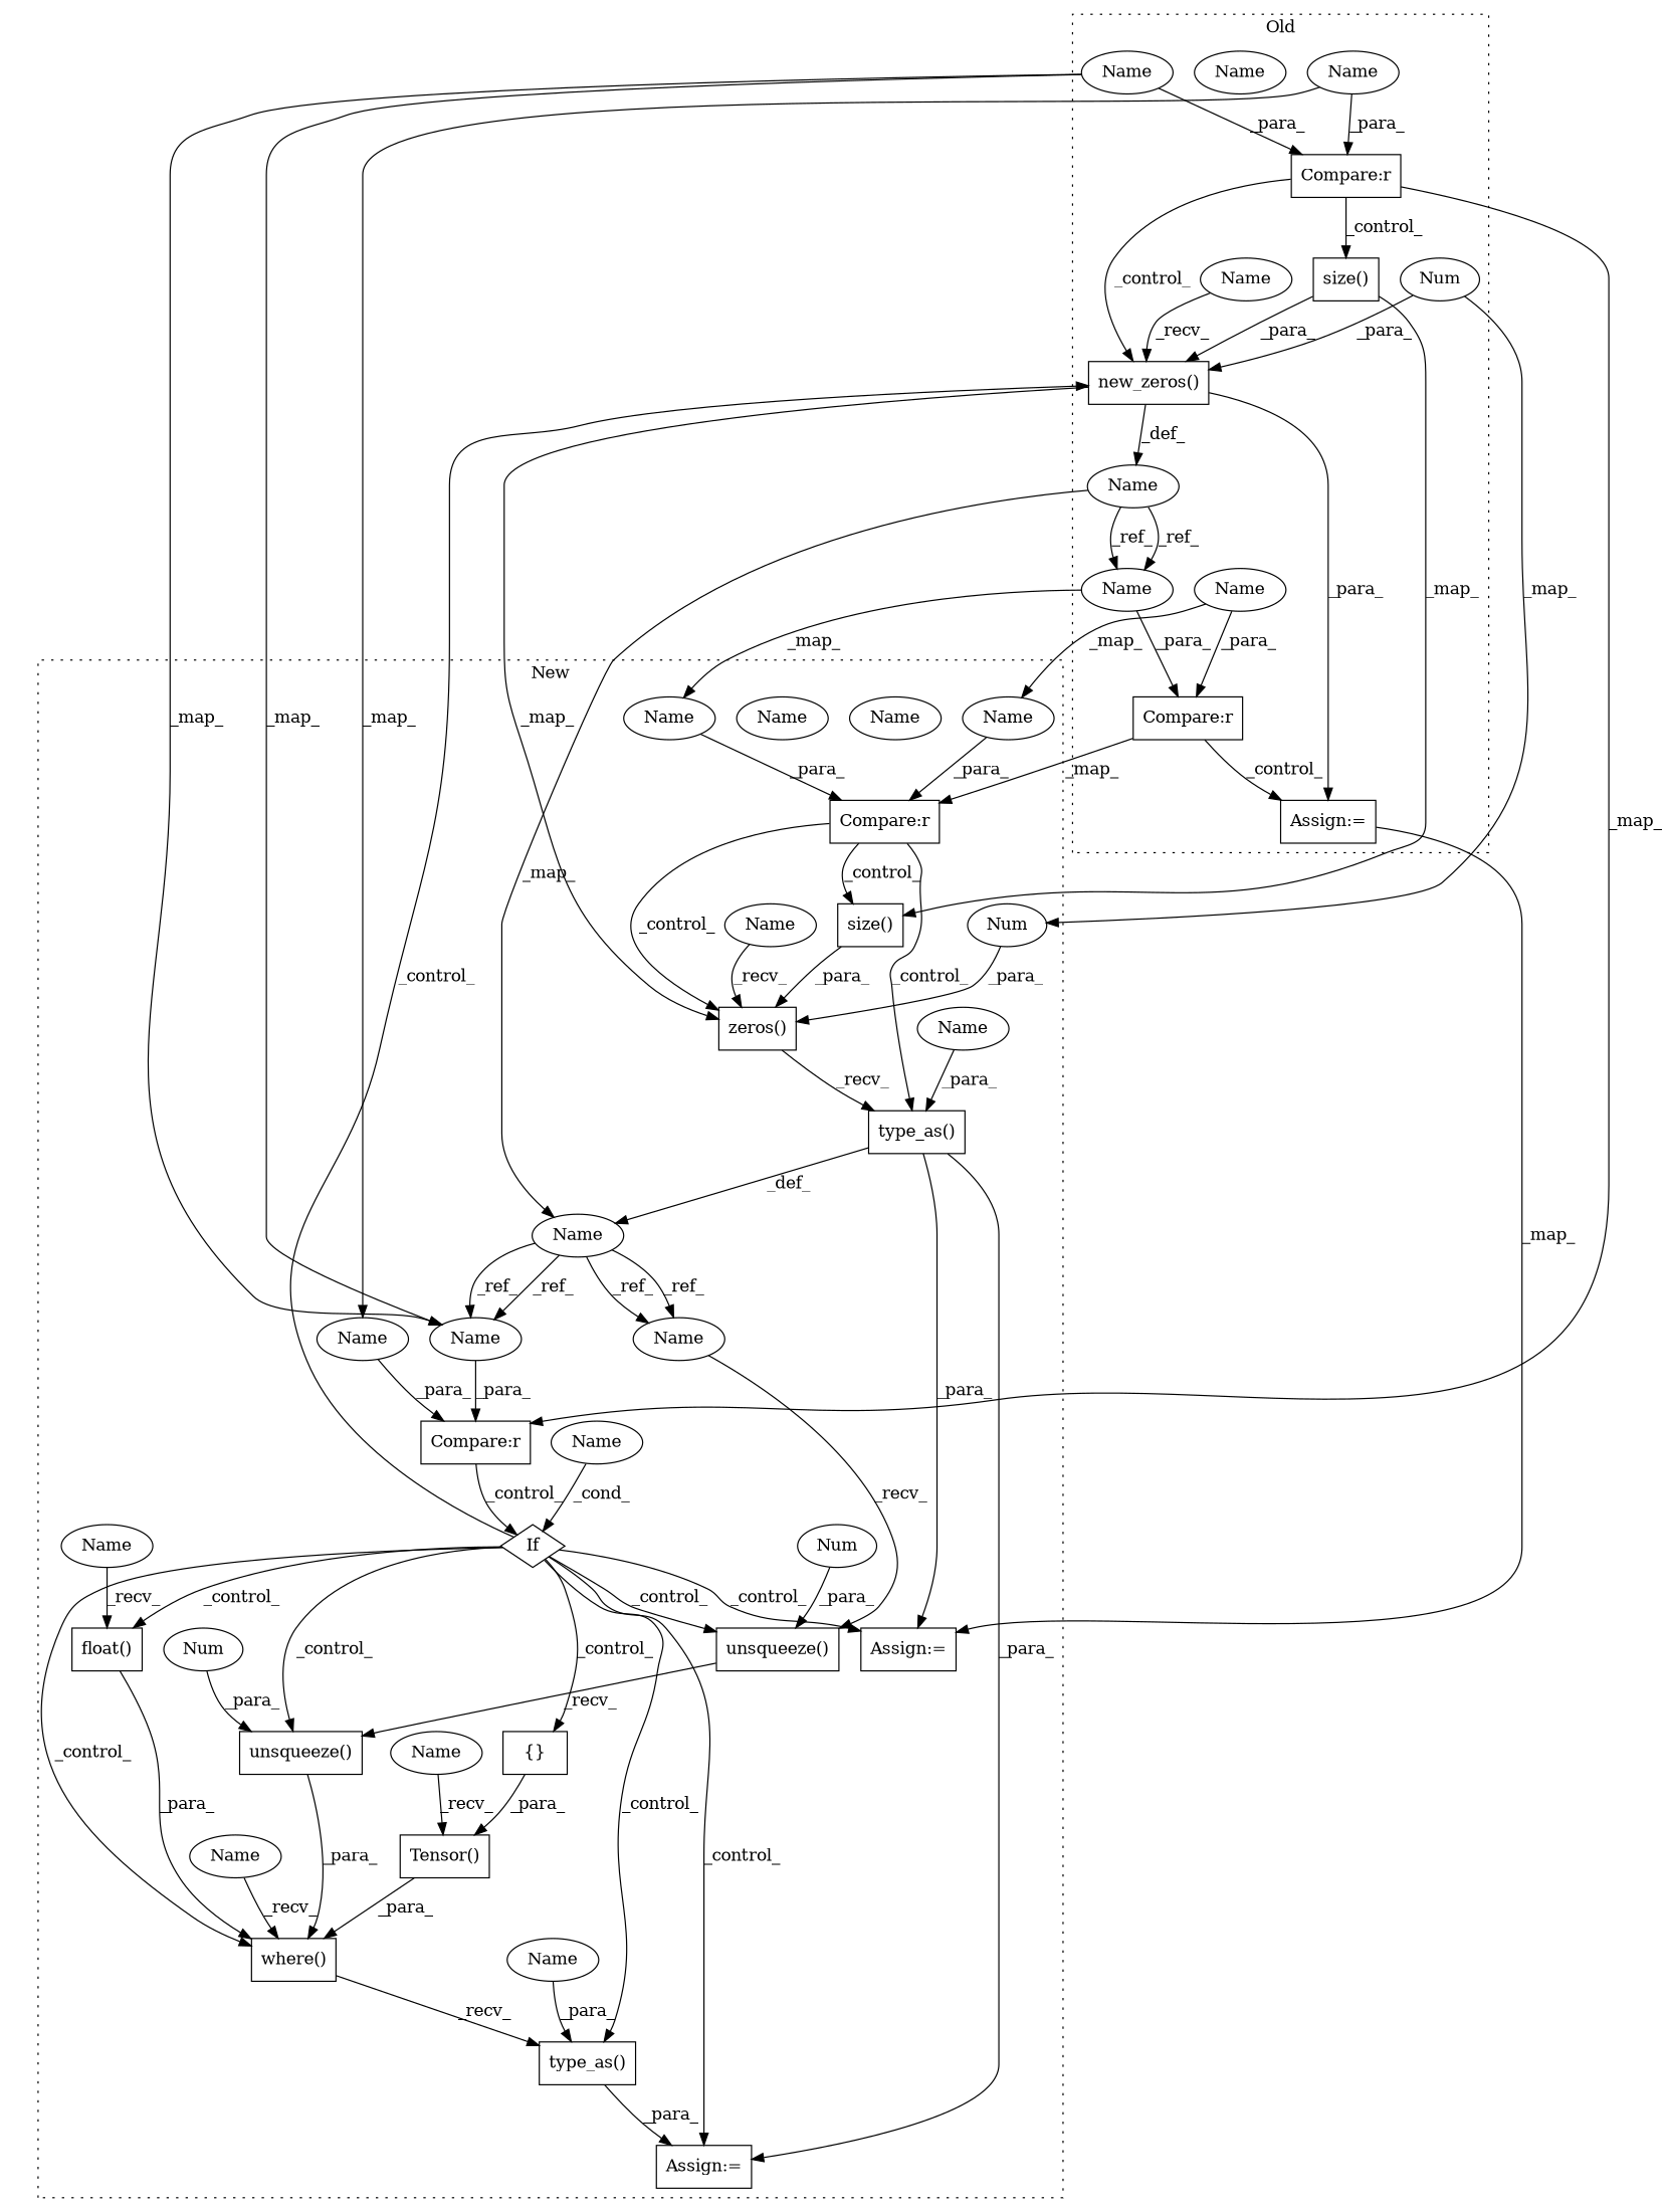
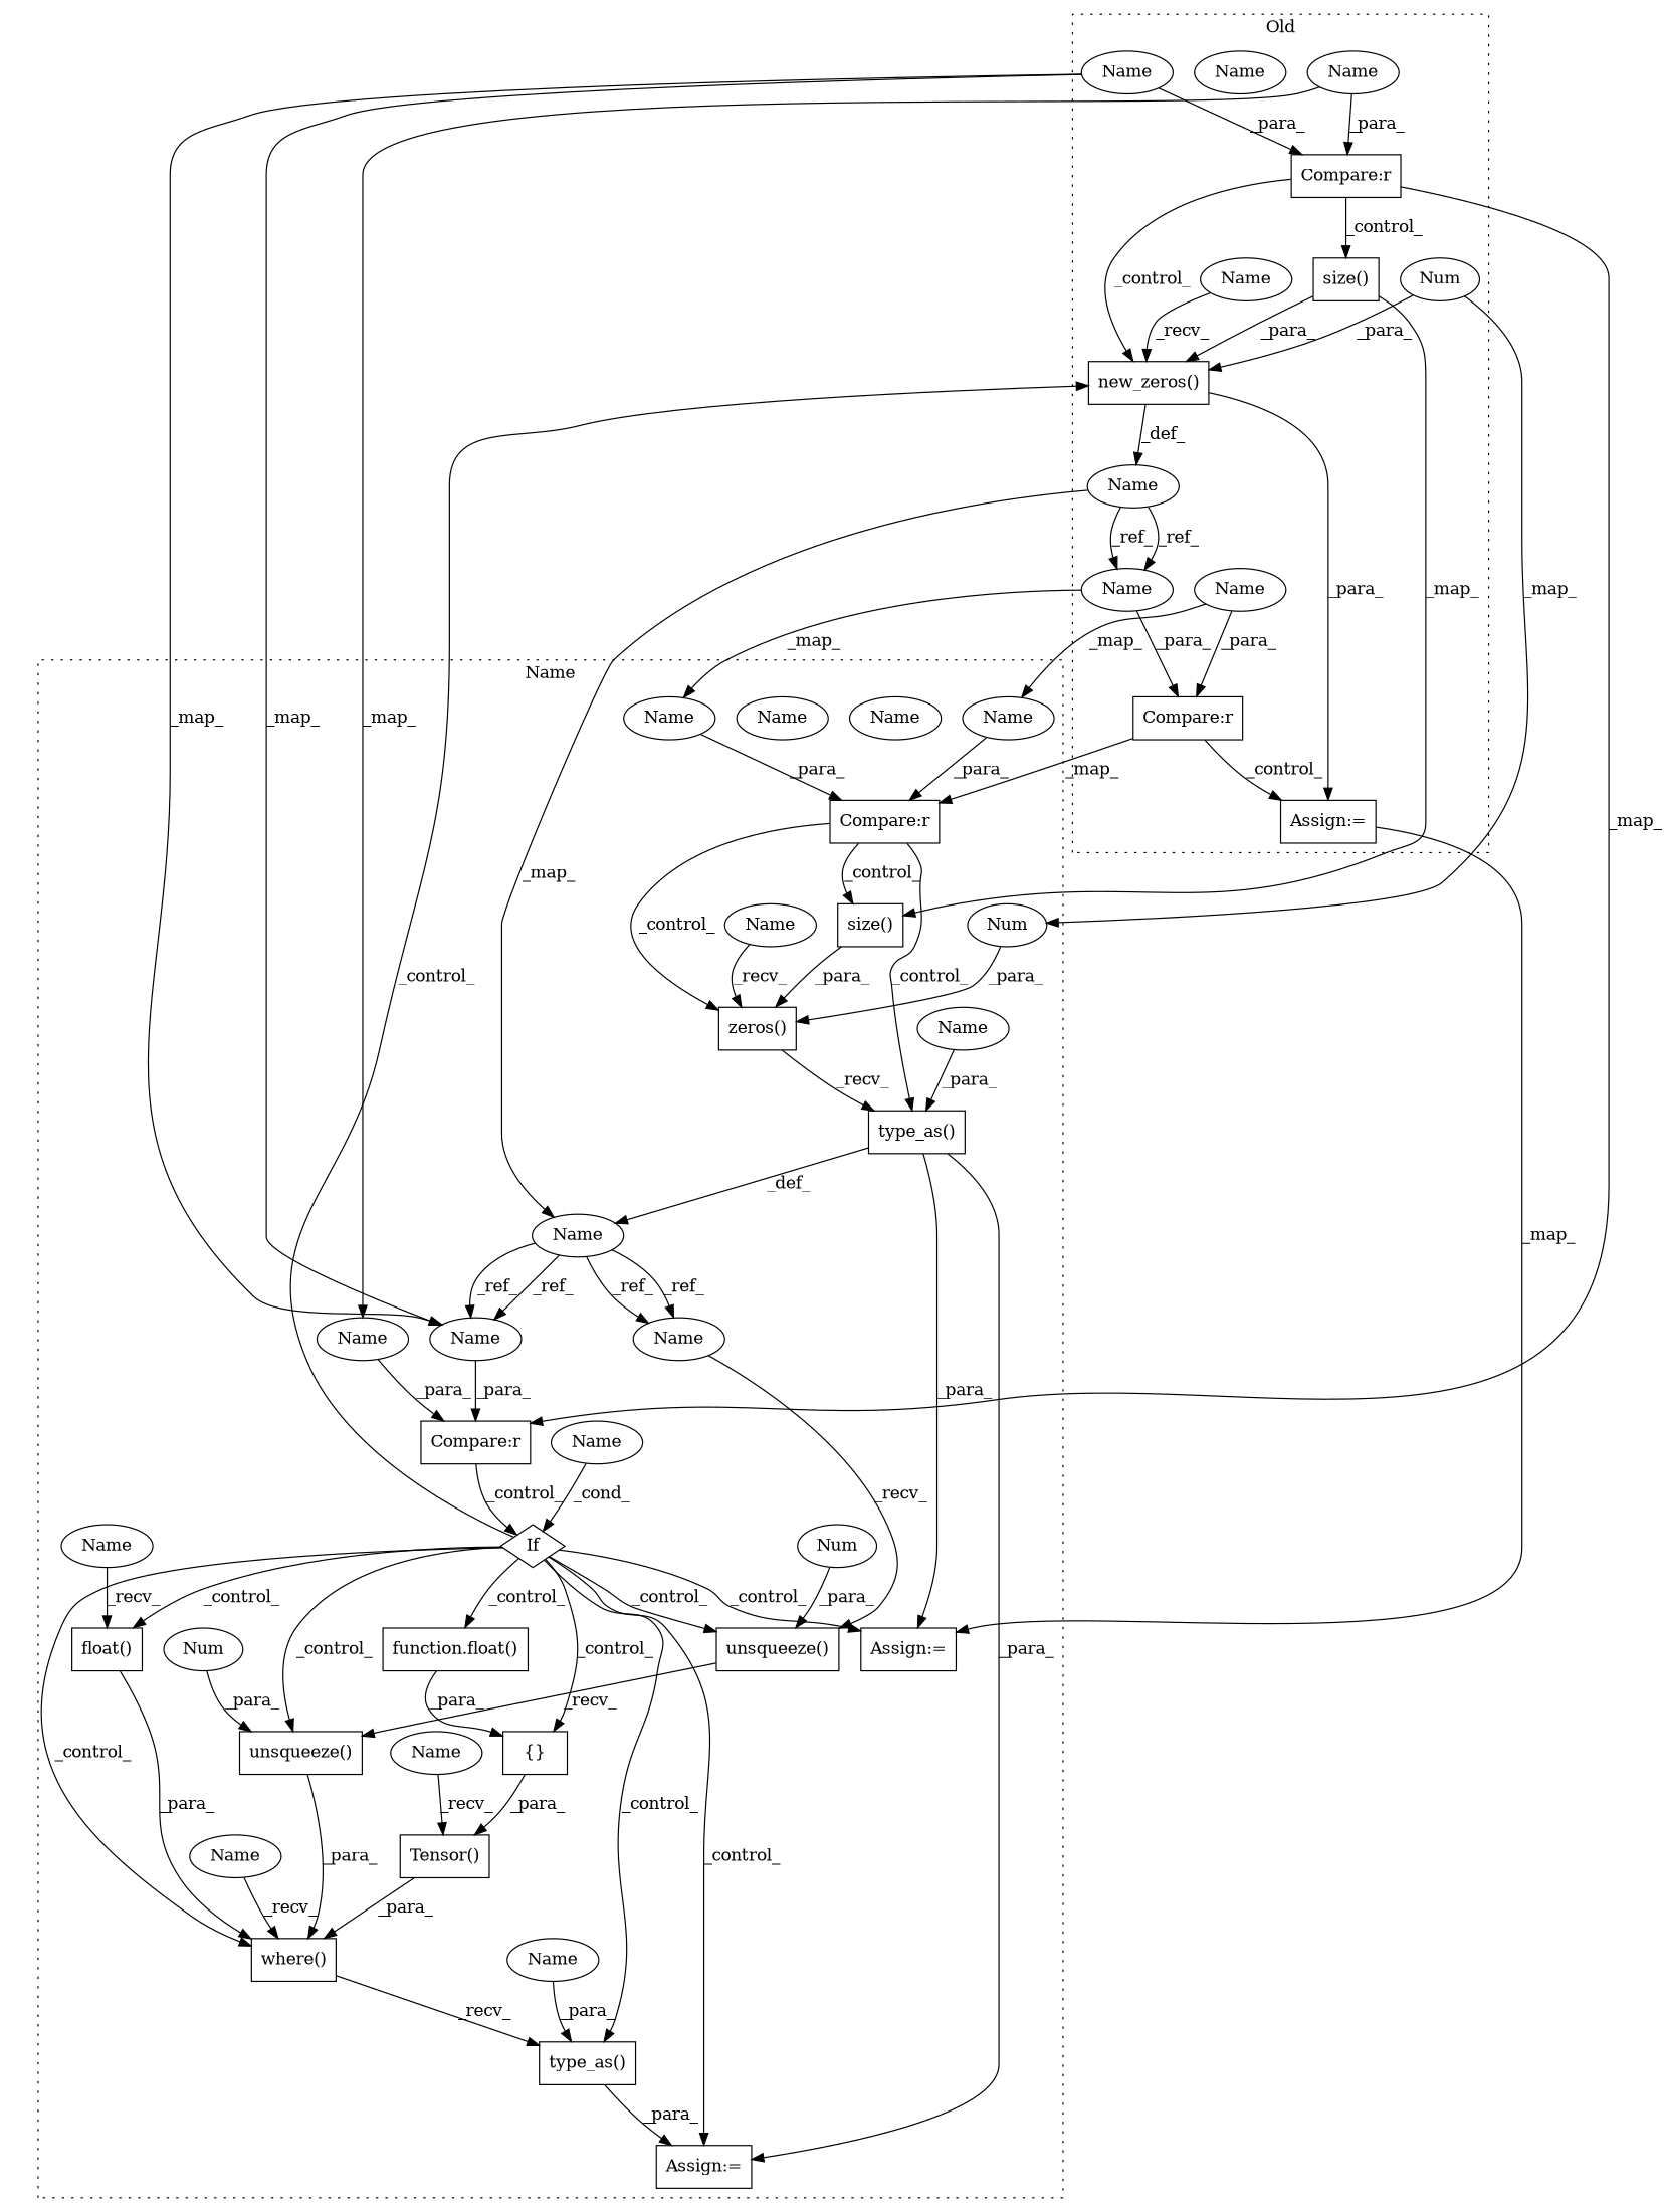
  digraph {
    node [a=87 l=16 s=6368 shape=ellipse]
    n1 [a=75 l="27,1" label="new_zeros()" s="6462,6516" shape=box]
    n2 [a=75 l="22,1" label="size()" s="6489,6512" shape=box]
    n3 [a=76 l=1 label=Num s=6515]
    n4 [a=40 l=28 label="Compare:r" s=6765 shape=box]
    n5 [a=40 l=28 label="Compare:r" shape=box]
    n6 [label=Name s=6414]
    n7 [a=68 l=3 label="Assign:=" s=6949 shape=box]
    n8 [label=Name s=6462]
    n9 [label=Name]
    n10 [label=Name s=6765]
    n11 [label=Name s=6765]
    n12 [l=4 label=Name s=6789]
    n13 [l=4 label=Name s=6392]
    n14 [a=75 l="12,1" label="zeros()" s="6483,6522" shape=box]
    n15 [a=75 l="22,1" label="size()" s="6495,6518" shape=box]
    n16 [a=76 l=1 label=Num s=6521]
    n17 [a=40 l=28 label="Compare:r" shape=box]
    n18 [a=96 l=3 label=If s=7109 shape=diamond]
    n19 [l=15 label=Name s=7112]
    n20 [a=75 l=20 label="float()" s=7308 shape=box]
    n21 [a=75 l="13,1" label="Tensor()" s="7257,7285" shape=box]
    n22 [a=59 l="1,0" label="{}" s="7270,7284" shape=box]
    n23 [a=40 l=28 label="Compare:r" s=6937 shape=box]
    n24 [a=75 l="195,1" label="type_as()" s="7160,7367" shape=box]
+   n25 [a=75 l="6,1" label="function.float()" s="7271,7283" shape=box]
    n26 [a=75 l="49,1" label="type_as()" s="6483,6548" shape=box]
    n27 [a=75 l="33,18" label="where()" s="7160,7328" shape=box]
    n28 [a=75 l="40,1" label="unsqueeze()" s="7193,7234" shape=box]
    n29 [a=76 l=1 label=Num s=7233]
    n30 [a=75 l="27,1" label="unsqueeze()" s="7193,7221" shape=box]
    n31 [label=Name s=6414]
    n32 [a=76 l=1 label=Num s=7220]
    n33 [a=68 l=3 label="Assign:=" s=7157 shape=box]
    n34 [a=68 l=3 label="Assign:=" s=7415 shape=box]
    n35 [l=4 label=Name s=6392]
    n36 [l=4 label=Name s=6961]
    n37 [label=Name s=7193]
    n38 [label=Name s=6937]
    n39 [label=Name s=6532]
    n40 [label=Name]
    n41 [label=Name s=6937]
    n42 [label=Name s=7193]
    n43 [l=12 label=Name s=7355]
    n44 [l=12 label=Name s=7308]
    n45 [l=5 label=Name s=7160]
    n46 [l=5 label=Name s=7257]
    n47 [l=5 label=Name s=6483]
    subgraph cluster_1 {
      label=Old
      style=dotted
      n1
      n2
      n3
      n4
      n5
      n6
      n7
      n8
      n9
      n10
      n11
      n12
      n13
    }
    subgraph cluster_2 {
-     label=New
+     label=Name
      style=dotted
      n14
      n15
      n16
      n17
      n18
      n19
      n20
      n21
      n22
      n23
      n24
+     n25
      n26
      n27
      n28
      n29
      n30
      n31
      n32
      n33
      n34
      n35
      n36
      n37
      n38
      n39
      n40
      n41
      n42
      n43
      n44
      n45
      n46
      n47
    }
    n1 -> n6 [label=_def_]
    n1 -> n7 [label=_para_]
-   n1 -> n14 [label=_map_]
    n2 -> n1 [label=_para_]
    n2 -> n15 [label=_map_]
    n3 -> n1 [label=_para_]
    n3 -> n16 [label=_map_]
    n4 -> n7 [label=_control_]
    n4 -> n17 [label=_map_]
    n5 -> n1 [label=_control_]
    n5 -> n2 [label=_control_]
    n5 -> n23 [label=_map_]
    n6 -> n11 [label=_ref_]
    n6 -> n11 [label=_ref_]
    n6 -> n31 [label=_map_]
    n7 -> n34 [label=_map_]
    n8 -> n1 [label=_recv_]
    n9 -> n5 [label=_para_]
    n9 -> n41 [label=_map_]
    n9 -> n41 [label=_map_]
    n11 -> n4 [label=_para_]
    n11 -> n40 [label=_map_]
    n12 -> n4 [label=_para_]
    n12 -> n35 [label=_map_]
    n13 -> n5 [label=_para_]
    n13 -> n36 [label=_map_]
    n14 -> n26 [label=_recv_]
    n15 -> n14 [label=_para_]
    n16 -> n14 [label=_para_]
    n17 -> n14 [label=_control_]
    n17 -> n15 [label=_control_]
    n17 -> n26 [label=_control_]
    n18 -> n1 [label=_control_]
    n18 -> n20 [label=_control_]
    n18 -> n22 [label=_control_]
    n18 -> n24 [label=_control_]
+   n18 -> n25 [label=_control_]
    n18 -> n27 [label=_control_]
    n18 -> n28 [label=_control_]
    n18 -> n30 [label=_control_]
    n18 -> n33 [label=_control_]
    n18 -> n34 [label=_control_]
    n19 -> n18 [label=_cond_]
    n20 -> n27 [label=_para_]
    n21 -> n27 [label=_para_]
    n22 -> n21 [label=_para_]
    n23 -> n18 [label=_control_]
    n24 -> n33 [label=_para_]
+   n25 -> n22 [label=_para_]
    n26 -> n31 [label=_def_]
    n26 -> n33 [label=_para_]
    n26 -> n34 [label=_para_]
    n27 -> n24 [label=_recv_]
    n28 -> n27 [label=_para_]
    n29 -> n28 [label=_para_]
    n30 -> n28 [label=_recv_]
    n31 -> n41 [label=_ref_]
    n31 -> n41 [label=_ref_]
    n31 -> n42 [label=_ref_]
    n31 -> n42 [label=_ref_]
    n32 -> n30 [label=_para_]
    n35 -> n17 [label=_para_]
    n36 -> n23 [label=_para_]
    n39 -> n26 [label=_para_]
    n40 -> n17 [label=_para_]
    n41 -> n23 [label=_para_]
    n42 -> n30 [label=_recv_]
    n43 -> n24 [label=_para_]
    n44 -> n20 [label=_recv_]
    n45 -> n27 [label=_recv_]
    n46 -> n21 [label=_recv_]
    n47 -> n14 [label=_recv_]
  }
